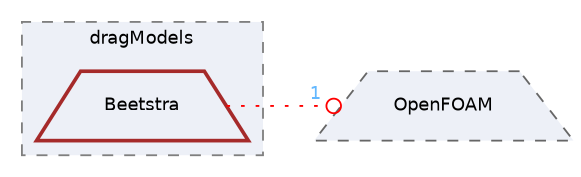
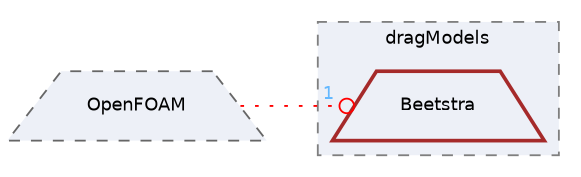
  digraph {
    compound=true
    rankdir=LR
    node [fillcolor="#edf0f7" fontname=Helvetica fontsize=10 shape=trapezium]
    n1 [color=brown height=0.2 label=Beetstra style="filled,bold" width=0.4]
    n2 [color=gray40 height=0.2 label=OpenFOAM style="filled,dashed" width=0.4]
    subgraph cluster_1 {
      bgcolor="#edf0f7"
      fontname=Helvetica
      fontsize=10
      label=dragModels
      pencolor=grey50
      style="filled,dashed"
      n1
    }
-   n1 -> n2 [color=red fontcolor=steelblue1 fontname=Helvetica fontsize=10 headlabel=1 labeldistance=1.5 labelfontname=Helvetica labelfontsize=10 style=dotted arrowhead=odot]
+   n2 -> n1 [color=red fontcolor=steelblue1 fontname=Helvetica fontsize=10 headlabel=1 labeldistance=1.5 labelfontname=Helvetica labelfontsize=10 style=dotted arrowhead=odot]
  }
